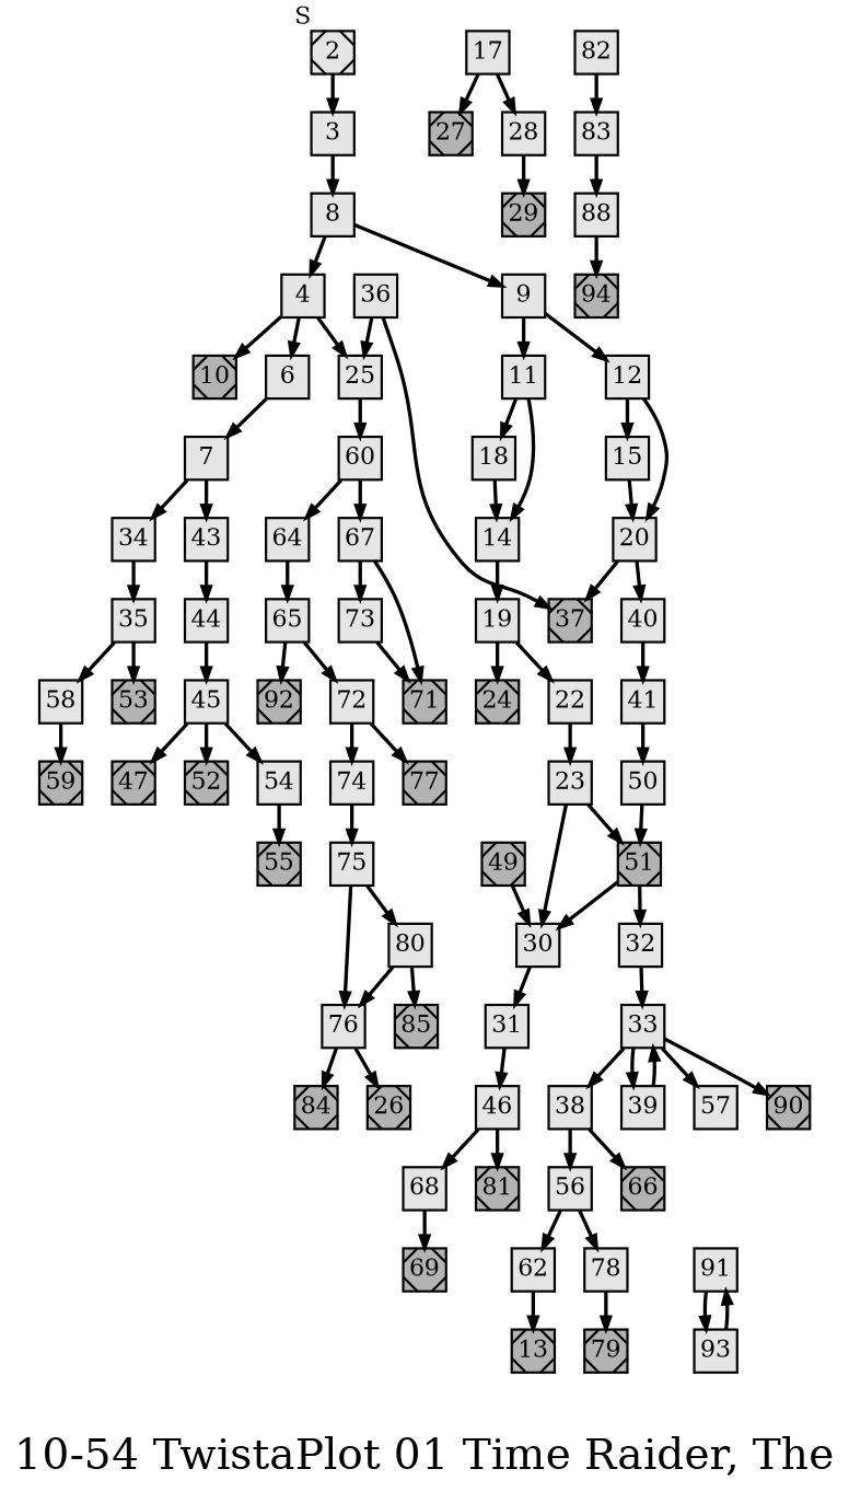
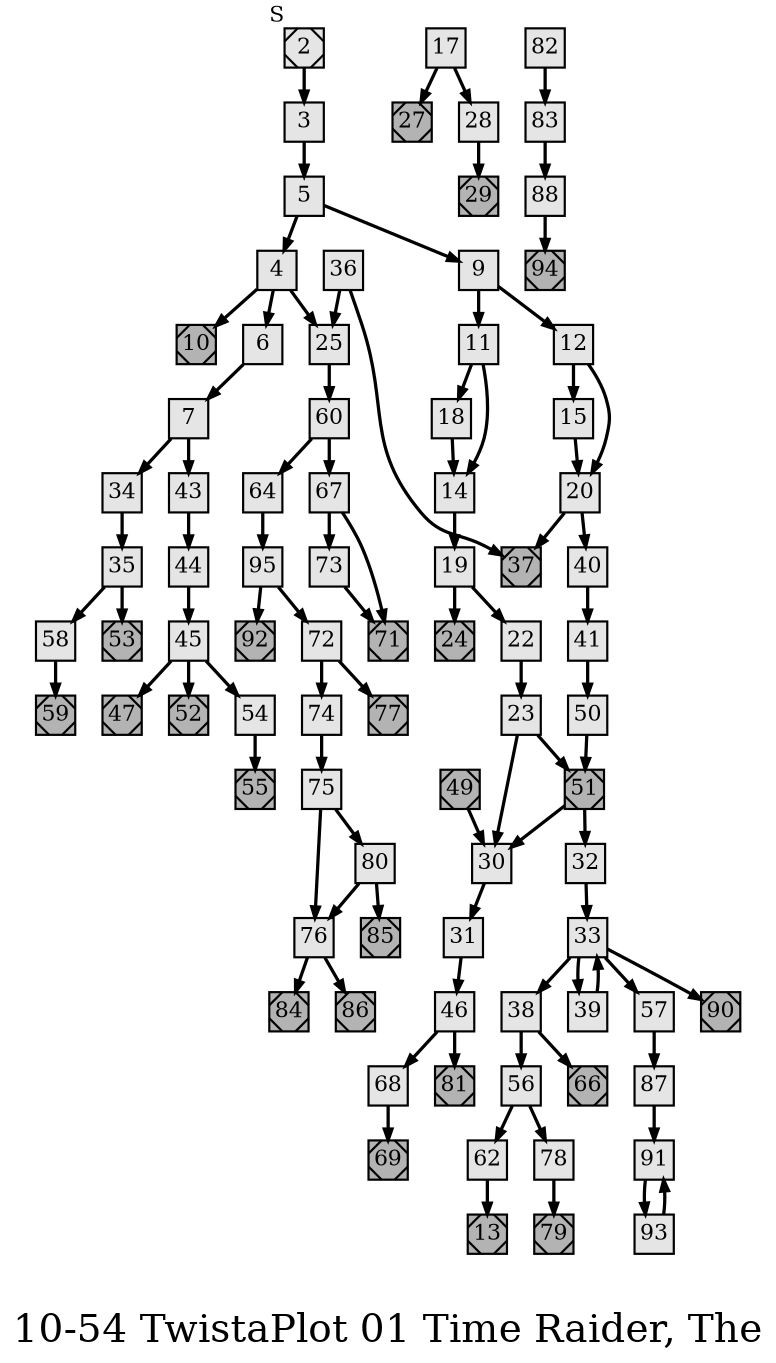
  digraph {
    fontsize=36
    label="10-54 TwistaPlot 01 Time Raider, The"
    nodesep=0.35
    ordering=out
    rankdir=TB
    ranksep=0.45
    node [fillcolor=grey90 fixedsize=true fontsize=20 labelfloat=true margin="0,0" penwidth=2 regular=true shape=rect style=filled]
    edge [fontsize=12 labelfloat=true penwidth=3]
    2 [shape=Msquare xlabel=S]
    3
-   8
+   8 [label=5]
    10 [fillcolor=grey70 shape=Msquare]
    4
    6
    25
    9
    7
    60
    11
    12
    34
    43
    64
    67
    36
    37 [fillcolor=grey70 shape=Msquare]
    35
    44
    58
    53 [fillcolor=grey70 shape=Msquare]
    45
    18
    14
    15
    20
    19
    40
    24 [fillcolor=grey70 shape=Msquare]
    22
    41
    23
    27 [fillcolor=grey70 shape=Msquare]
    17
    28
    29 [fillcolor=grey70 shape=Msquare]
    30
    51 [fillcolor=grey70 shape=Msquare]
    50
    31
    32
    33
    46
    38
    39
    57
    90 [fillcolor=grey70 shape=Msquare]
-   65
+   65 [label=95]
    73
    71 [fillcolor=grey70 shape=Msquare]
    56
    66 [fillcolor=grey70 shape=Msquare]
    68
    81 [fillcolor=grey70 shape=Msquare]
    62
    78
    69 [fillcolor=grey70 shape=Msquare]
+   87
    82
    83
    91
    59 [fillcolor=grey70 shape=Msquare]
    n64 [fillcolor=grey70 label=13 shape=Msquare]
    79 [fillcolor=grey70 shape=Msquare]
    49 [fillcolor=grey70 shape=Msquare]
    47 [fillcolor=grey70 shape=Msquare]
    52 [fillcolor=grey70 shape=Msquare]
    54
    55 [fillcolor=grey70 shape=Msquare]
    88
    93
    92 [fillcolor=grey70 shape=Msquare]
    72
    74
    77 [fillcolor=grey70 shape=Msquare]
    75
    76
    80
    84 [fillcolor=grey70 shape=Msquare]
-   86 [fillcolor=grey70 shape=Msquare label=26]
+   86 [fillcolor=grey70 shape=Msquare]
    85 [fillcolor=grey70 shape=Msquare]
    94 [fillcolor=grey70 shape=Msquare]
    2 -> 3
    3 -> 8
    8 -> 4
    8 -> 9
    4 -> 10
    4 -> 6
    4 -> 25
    6 -> 7
    25 -> 60
    9 -> 11
    9 -> 12
    7 -> 34
    7 -> 43
    60 -> 64
    60 -> 67
    11 -> 18
    11 -> 14
    12 -> 15
    12 -> 20
    34 -> 35
    43 -> 44
    64 -> 65
    67 -> 73
    67 -> 71
    36 -> 25
    36 -> 37
    35 -> 58
    35 -> 53
    44 -> 45
    58 -> 59
    45 -> 47
    45 -> 52
    45 -> 54
    18 -> 14
    14 -> 19
    15 -> 20
    20 -> 37
    20 -> 40
    19 -> 24
    19 -> 22
    40 -> 41
    22 -> 23
    41 -> 50
    23 -> 30
    23 -> 51
    17 -> 27
    17 -> 28
    28 -> 29
    30 -> 31
    51 -> 30
    51 -> 32
    50 -> 51
    31 -> 46
    32 -> 33
    33 -> 38
    33 -> 39
    33 -> 57
    33 -> 90
    46 -> 68
    46 -> 81
    38 -> 56
    38 -> 66
    39 -> 33
+   57 -> 87
    65 -> 92
    65 -> 72
    73 -> 71
    56 -> 62
    56 -> 78
    68 -> 69
    62 -> n64
    78 -> 79
+   87 -> 91
    82 -> 83
    83 -> 88
    91 -> 93
    49 -> 30
    54 -> 55
    88 -> 94
    93 -> 91
    72 -> 74
    72 -> 77
    74 -> 75
    75 -> 76
    75 -> 80
    76 -> 84
    76 -> 86
    80 -> 76
    80 -> 85
  }
